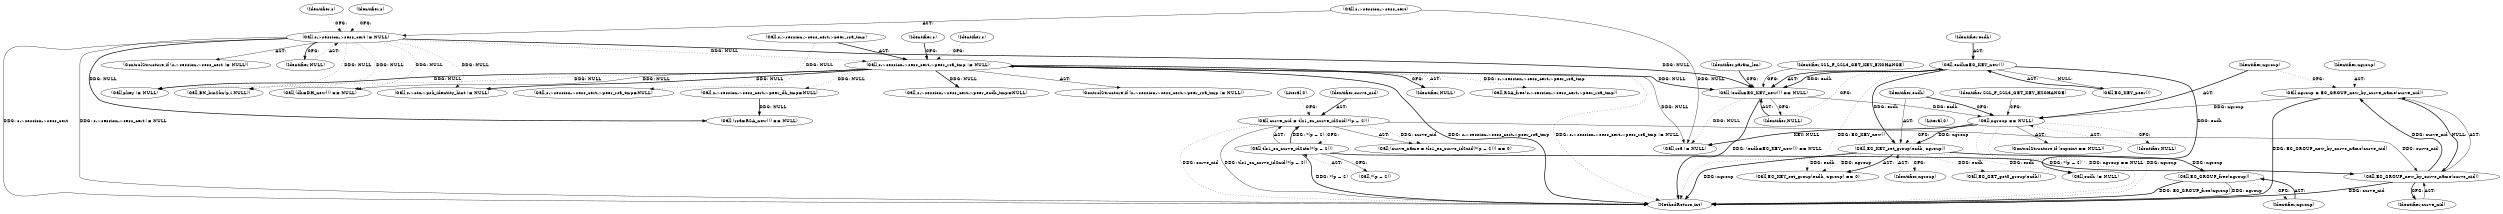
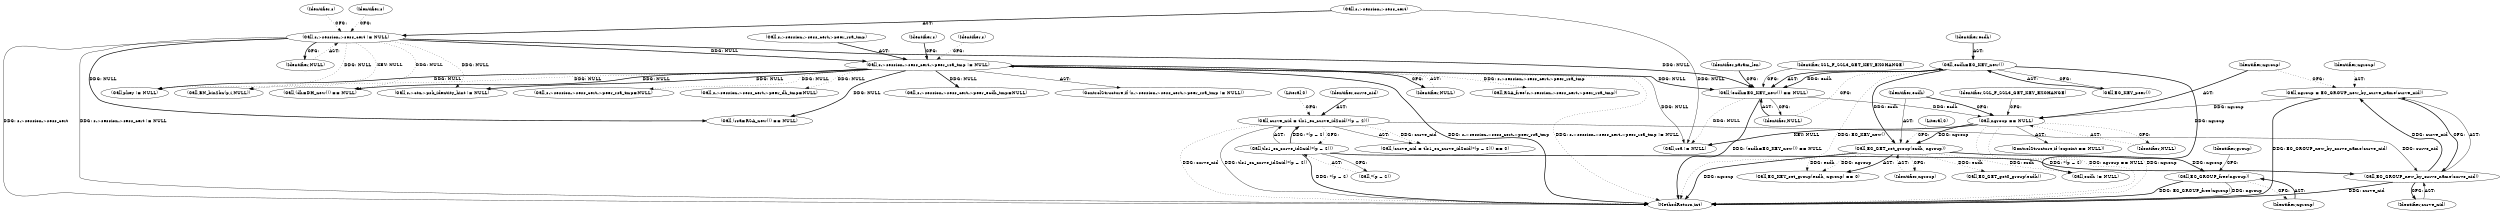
  digraph {
    edge [style=bold]
    n1 [label="(Call,EC_GROUP_free(ngroup))"]
    n2 [label="(Identifier,ngroup)"]
    n3 [label="(MethodReturn,int)"]
-   n4 [label="(Call,EC_KEY_set_group(ecdh, ngroup))"]
+   n4 [label="(Call,EC_GET_set_group(ecdh, ngroup))"]
    n5 [label="(Call,ecdh != NULL)"]
    n6 [label="(Call,EC_KEY_set_group(ecdh, ngroup) == 0)"]
    n7 [label="(Identifier,ngroup)"]
    n8 [label="(Call,EC_GET_get0_group(ecdh))"]
    n9 [label="(Call,ecdh=EC_KEY_new())"]
    n10 [label="(Call,(ecdh=EC_KEY_new()) == NULL)"]
    n11 [label="(Call,EC_KEY_peer())"]
    n12 [label="(Call,ngroup == NULL)"]
    n13 [label="(Call,rsa != NULL)"]
    n14 [label="(Identifier,NULL)"]
    n15 [label="(Identifier,NULL)"]
    n16 [label="(ControlStructure,if (ecpoint == NULL))"]
    n17 [label="(Call,ngroup = EC_GROUP_new_by_curve_name(curve_nid))"]
    n18 [label="(Call,EC_GROUP_new_by_curve_name(curve_nid))"]
    n19 [label="(Identifier,curve_nid)"]
    n20 [label="(Call,curve_nid = tls1_ec_curve_id2nid(*(p + 2)))"]
-   n21 [label="(Call,tls1_ec_curve_id2ctx(*(p + 2)))"]
-   n22 [label="(Call,(curve_name = tls1_ec_curve_id2nid(*(p + 2))) == 0)"]
+   n21 [label="(Call,tls1_ec_curve_id2nid(*(p + 2)))"]
+   n22 [label="(Call,(curve_nid = tls1_ec_curve_id2nid(*(p + 2))) == 0)"]
    n23 [label="(Call,*(p + 2))"]
    n24 [label="(Call,s->session->sess_cert->peer_rsa_tmp != NULL)"]
    n25 [label="(Identifier,NULL)"]
    n26 [label="(Call,RSA_free(s->session->sess_cert->peer_rsa_tmp))"]
    n27 [label="(Call,s->session->sess_cert->peer_dh_tmp=NULL)"]
    n28 [label="(Call,(dh=DH_new()) == NULL)"]
    n29 [label="(Call,s->session->sess_cert->peer_rsa_tmp=NULL)"]
    n30 [label="(Call,s->ctx->psk_identity_hint != NULL)"]
    n31 [label="(Call,pkey != NULL)"]
    n32 [label="(Call,BN_bin2bn(p,i,NULL))"]
    n33 [label="(Call,s->session->sess_cert->peer_ecdh_tmp=NULL)"]
    n34 [label="(ControlStructure,if (s->session->sess_cert->peer_rsa_tmp != NULL))"]
    n35 [label="(Call,(rsa=RSA_new()) == NULL)"]
    n36 [label="(Call,s->session->sess_cert != NULL)"]
-   n37 [label="(ControlStructure,if (s->session->sess_cert != NULL))"]
    n38 [label="(Identifier,NULL)"]
    n39 [label="(Call,s->session->sess_cert->peer_rsa_tmp)"]
+   n40 [label="(Identifier,group)"]
    n41 [label="(Identifier,s)"]
    n42 [label="(Identifier,ecdh)"]
    n43 [label="(Literal,0)"]
    n44 [label="(Identifier,s)"]
    n45 [label="(Identifier,curve_nid)"]
    n46 [label="(Identifier,param_len)"]
    n47 [label="(Literal,0)"]
    n48 [label="(Identifier,SSL_F_SSL3_GET_KEY_EXCHANGE)"]
    n49 [label="(Identifier,ngroup)"]
    n50 [label="(Identifier,s)"]
    n51 [label="(Identifier,SSL_F_SSL3_GET_KEY_EXCHANGE)"]
    n52 [label="(Identifier,ecdh)"]
    n53 [label="(Call,s->session->sess_cert)"]
    n54 [label="(Identifier,ngroup)"]
    n55 [label="(Identifier,s)"]
    n1 -> n2 [label="CFG: " style=dotted]
    n1 -> n3 [label="DDG: EC_GROUP_free(ngroup)"]
    n1 -> n3 [label="DDG: ngroup" style=solid]
    n2 -> n1 [label="AST: "]
    n4 -> n1 [label="DDG: ngroup"]
    n4 -> n3 [label="DDG: ngroup"]
    n4 -> n5 [label="DDG: ecdh" style=dotted]
    n4 -> n6 [label="AST: "]
    n4 -> n6 [label="DDG: ecdh" style=dotted]
    n4 -> n6 [label="DDG: ngroup" style=dotted]
    n4 -> n7 [label="CFG: " style=dotted]
    n4 -> n8 [label="DDG: ecdh" style=dotted]
    n7 -> n4 [label="AST: " style=dotted]
    n9 -> n3 [label="DDG: EC_KEY_new()" style=dotted]
    n9 -> n4 [label="DDG: ecdh"]
-   n9 -> n5 [label="DDG: ecdh"]
+   n9 -> n5 [label="DDG: ngroup"]
    n9 -> n10 [label="AST: "]
    n9 -> n10 [label="DDG: ecdh"]
-   n9 -> n11 [label="NULL: " style=solid]
+   n9 -> n11 [label="CFG: " style=solid]
    n10 -> n3 [label="DDG: (ecdh=EC_KEY_new()) == NULL"]
    n10 -> n12 [label="DDG: ecdh" style=solid]
    n10 -> n13 [label="DDG: NULL" style=dotted]
    n10 -> n14 [label="CFG: " style=solid]
    n11 -> n9 [label="AST: "]
    n12 -> n3 [label="DDG: ngroup == NULL" style=dotted]
    n12 -> n3 [label="DDG: ngroup" style=dotted]
    n12 -> n4 [label="DDG: ngroup"]
    n12 -> n13 [label="KEY: NULL"]
    n12 -> n15 [label="CFG: " style=dotted]
    n12 -> n16 [label="AST: " style=solid]
    n14 -> n9 [label="CFG: " style=dotted]
    n14 -> n10 [label="AST: "]
    n15 -> n12 [label="AST: " style=dotted]
    n17 -> n3 [label="DDG: EC_GROUP_new_by_curve_name(curve_nid)"]
    n17 -> n12 [label="DDG: ngroup" style=solid]
-   n17 -> n18 [label="NULL: "]
+   n17 -> n18 [label="CFG: "]
    n18 -> n3 [label="DDG: curve_nid"]
    n18 -> n17 [label="AST: " style=solid]
    n18 -> n17 [label="DDG: curve_nid"]
    n18 -> n19 [label="CFG: "]
    n19 -> n18 [label="AST: " style=solid]
    n20 -> n3 [label="DDG: curve_nid" style=dotted]
    n20 -> n3 [label="DDG: tls1_ec_curve_id2nid(*(p + 2))" style=solid]
    n20 -> n18 [label="DDG: curve_nid" style=solid]
    n20 -> n21 [label="CFG: " style=dotted]
    n20 -> n22 [label="AST: " style=solid]
    n20 -> n22 [label="DDG: curve_nid" style=dotted]
    n21 -> n3 [label="DDG: *(p + 2)"]
    n21 -> n18 [label="DDG: *(p + 2)"]
    n21 -> n20 [label="AST: " style=solid]
    n21 -> n20 [label="DDG: *(p + 2)"]
    n21 -> n23 [label="CFG: " style=solid]
    n23 -> n21 [label="AST: " style=dotted]
    n24 -> n3 [label="DDG: s->session->sess_cert->peer_rsa_tmp"]
    n24 -> n3 [label="DDG: s->session->sess_cert->peer_rsa_tmp != NULL" style=dotted]
    n24 -> n10 [label="DDG: NULL"]
    n24 -> n13 [label="DDG: NULL" style=solid]
    n24 -> n25 [label="CFG: "]
    n24 -> n26 [label="DDG: s->session->sess_cert->peer_rsa_tmp" style=dotted]
    n24 -> n27 [label="DDG: NULL" style=dotted]
-   n24 -> n28 [label="DDG: NULL" style=solid]
-   n39 -> n29 [label="DDG: NULL" style=dotted]
+   n24 -> n28 [label="DDG: NULL"]
+   n24 -> n29 [label="DDG: NULL" style=dotted]
    n24 -> n30 [label="DDG: NULL"]
    n24 -> n31 [label="DDG: NULL"]
    n24 -> n32 [label="DDG: NULL" style=dotted]
    n24 -> n33 [label="DDG: NULL"]
    n24 -> n34 [label="AST: " style=solid]
-   n27 -> n35 [label="DDG: NULL"]
+   n24 -> n35 [label="DDG: NULL"]
    n25 -> n24 [label="AST: " style=dotted]
    n36 -> n3 [label="DDG: s->session->sess_cert" style=solid]
    n36 -> n3 [label="DDG: s->session->sess_cert != NULL" style=solid]
    n36 -> n10 [label="DDG: NULL"]
-   n36 -> n24 [label="DDG: NULL" style=dotted]
+   n36 -> n24 [label="DDG: NULL"]
    n36 -> n28 [label="DDG: NULL" style=dotted]
    n36 -> n30 [label="DDG: NULL" style=dotted]
    n36 -> n31 [label="DDG: NULL" style=dotted]
-   n36 -> n32 [label="DDG: NULL" style=dotted]
+   n36 -> n32 [label="KEY: NULL" style=dotted]
    n36 -> n35 [label="DDG: NULL"]
-   n36 -> n37 [label="AST: " style=solid]
    n36 -> n38 [label="CFG: "]
    n38 -> n36 [label="AST: " style=dotted]
    n39 -> n24 [label="AST: "]
+   n40 -> n1 [label="CFG: " style=solid]
    n41 -> n36 [label="CFG: " style=dotted]
    n42 -> n4 [label="AST: " style=solid]
    n42 -> n12 [label="CFG: "]
    n43 -> n20 [label="CFG: " style=dotted]
    n44 -> n24 [label="CFG: "]
    n45 -> n20 [label="AST: "]
    n46 -> n10 [label="CFG: "]
    n47 -> n4 [label="CFG: " style=dotted]
    n48 -> n12 [label="CFG: " style=solid]
    n49 -> n17 [label="AST: " style=dotted]
    n50 -> n24 [label="CFG: " style=dotted]
    n51 -> n10 [label="CFG: " style=solid]
    n52 -> n9 [label="AST: "]
    n53 -> n13 [label="DDG: NULL" style=solid]
-   n53 -> n36 [label="AST: " style=solid]
+   n53 -> n36 [label="AST: "]
    n54 -> n12 [label="AST: "]
    n54 -> n17 [label="CFG: " style=dotted]
    n55 -> n36 [label="CFG: " style=dotted]
  }
